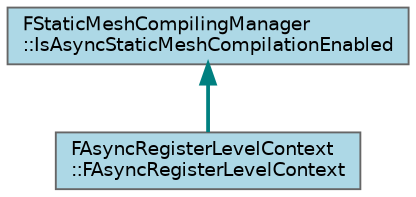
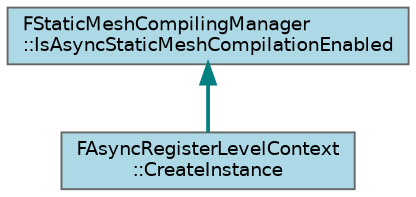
  digraph {
    rankdir=TB
    node [fillcolor=lightblue fontname=Helvetica fontsize=10 shape=box style=filled]
    n1 [color=gray40 fontcolor=black height=0.2 label="FStaticMeshCompilingManager\l::IsAsyncStaticMeshCompilationEnabled" width=0.4]
-   n2 [color=grey40 height=0.2 label="FAsyncRegisterLevelContext\l::FAsyncRegisterLevelContext" width=0.4]
+   n2 [color=grey40 height=0.2 label="FAsyncRegisterLevelContext\l::CreateInstance" width=0.4]
    n1 -> n2 [color=teal dir=back fontname=Helvetica fontsize=10 labelfontname=Helvetica labelfontsize=10 style=bold]
  }
